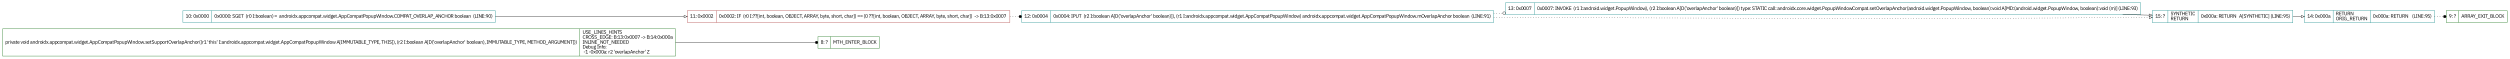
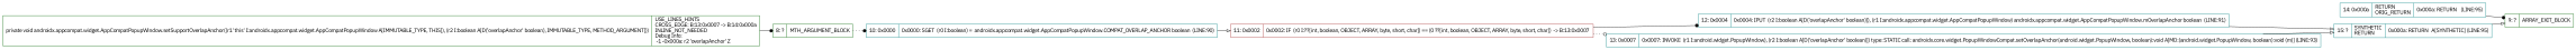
  digraph {
    fontname="IBM Plex Sans"
    rankdir=LR
    node [color=teal fontname="IBM Plex Sans" shape=record]
    edge [arrowhead=dot fontname="IBM Plex Sans" style=solid]
-   n1 [color=darkgreen label="{8\:\ ?|MTH_ENTER_BLOCK\l}"]
+   n1 [color=darkgreen label="{8\:\ ?|MTH_ARGUMENT_BLOCK\l}"]
    n2 [label="{10\:\ 0x0000|0x0000: SGET  (r0 I:boolean) =  androidx.appcompat.widget.AppCompatPopupWindow.COMPAT_OVERLAP_ANCHOR boolean  (LINE:90)\l}"]
    n3 [color=brown label="{11\:\ 0x0002|0x0002: IF  (r0 I:??[int, boolean, OBJECT, ARRAY, byte, short, char]) == (0 ??[int, boolean, OBJECT, ARRAY, byte, short, char])  \-\> B:13:0x0007 \l}"]
    n4 [label="{12\:\ 0x0004|0x0004: IPUT  (r2 I:boolean A[D('overlapAnchor' boolean)]), (r1 I:androidx.appcompat.widget.AppCompatPopupWindow) androidx.appcompat.widget.AppCompatPopupWindow.mOverlapAnchor boolean  (LINE:91)\l}"]
    n5 [label="{13\:\ 0x0007|0x0007: INVOKE  (r1 I:android.widget.PopupWindow), (r2 I:boolean A[D('overlapAnchor' boolean)]) type: STATIC call: androidx.core.widget.PopupWindowCompat.setOverlapAnchor(android.widget.PopupWindow, boolean):void A[MD:(android.widget.PopupWindow, boolean):void (m)] (LINE:93)\l}"]
    n6 [label="{15\:\ ?|SYNTHETIC\lRETURN\l|0x000a: RETURN   A[SYNTHETIC] (LINE:95)\l}"]
    n7 [color=darkgreen label="{9\:\ ?|ARRAY_EXIT_BLOCK\l}"]
    n8 [label="{14\:\ 0x000a|RETURN\lORIG_RETURN\l|0x000a: RETURN    (LINE:95)\l}"]
    n9 [color=darkgreen label="{private void androidx.appcompat.widget.AppCompatPopupWindow.setSupportOverlapAnchor((r1 'this' I:androidx.appcompat.widget.AppCompatPopupWindow A[IMMUTABLE_TYPE, THIS]), (r2 I:boolean A[D('overlapAnchor' boolean), IMMUTABLE_TYPE, METHOD_ARGUMENT]))  | USE_LINES_HINTS\lCROSS_EDGE: B:13:0x0007 \-\> B:14:0x000a\lINLINE_NOT_NEEDED\lDebug Info:\l  \-1 \-0x000a: r2 'overlapAnchor' Z\l}"]
+   n1 -> n2 [style=dotted]
    n2 -> n3 [arrowhead=onormal]
-   n3 -> n4 [style=dotted]
-   n4 -> n5 [arrowhead=odot style=dotted]
-   n4 -> n6 [arrowhead=onormal style=dotted]
+   n3 -> n4
+   n3 -> n5 [arrowhead=odot style=dotted]
+   n4 -> n6 [arrowhead=onormal]
    n5 -> n6 [arrowhead=onormal]
-   n6 -> n8 [arrowhead=onormal]
-   n8 -> n7 [style=dotted]
+   n6 -> n7 [arrowhead=onormal]
+   n8 -> n7
    n9 -> n1
  }
